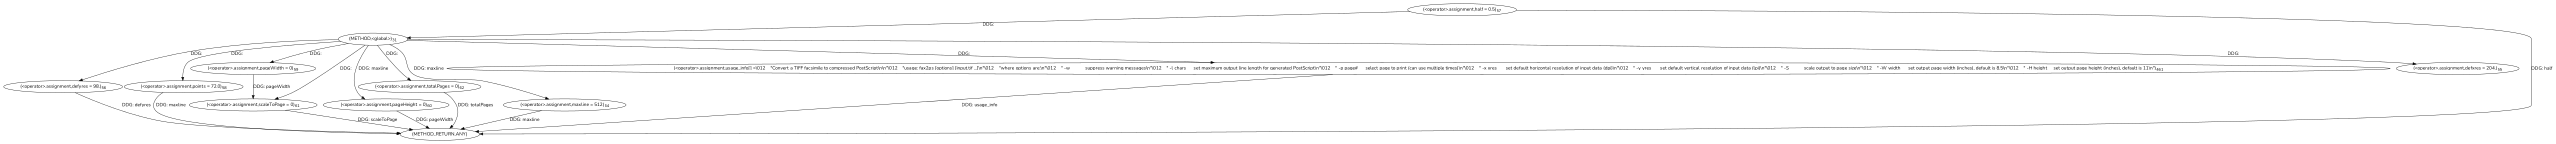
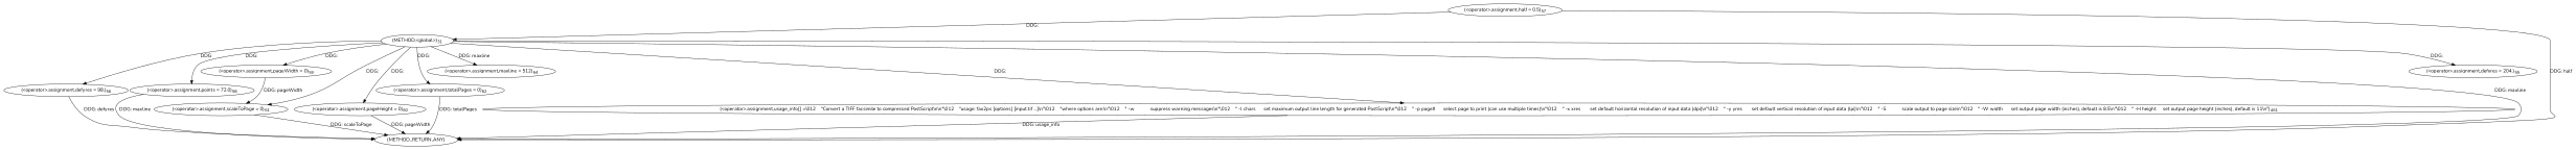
  digraph {
    fontname=Nunito
    node [fontname=Nunito]
    edge [fontname=Nunito]
    n1 [label=<(METHOD,&lt;global&gt;)<SUB>31</SUB>>]
    n2 [label=<(&lt;operator&gt;.assignment,defxres = 204.)<SUB>55</SUB>>]
    n3 [label=<(&lt;operator&gt;.assignment,defyres = 98.)<SUB>56</SUB>>]
    n4 [label=<(&lt;operator&gt;.assignment,points = 72.0)<SUB>58</SUB>>]
    n5 [label=<(&lt;operator&gt;.assignment,pageWidth = 0)<SUB>59</SUB>>]
    n6 [label=<(&lt;operator&gt;.assignment,pageHeight = 0)<SUB>60</SUB>>]
    n7 [label=<(&lt;operator&gt;.assignment,scaleToPage = 0)<SUB>61</SUB>>]
    n8 [label=<(&lt;operator&gt;.assignment,totalPages = 0)<SUB>62</SUB>>]
    n9 [label=<(&lt;operator&gt;.assignment,maxline = 512)<SUB>64</SUB>>]
    n10 [label=<(&lt;operator&gt;.assignment,usage_info[] =\012    &quot;Convert a TIFF facsimile to compressed PostScript\n\n&quot;\012    &quot;usage: fax2ps [options] [input.tif ...]\n&quot;\012    &quot;where options are:\n&quot;\012    &quot; -w            suppress warning messages\n&quot;\012    &quot; -l chars      set maximum output line length for generated PostScript\n&quot;\012    &quot; -p page#      select page to print (can use multiple times)\n&quot;\012    &quot; -x xres       set default horizontal resolution of input data (dpi)\n&quot;\012    &quot; -y yres       set default vertical resolution of input data (lpi)\n&quot;\012    &quot; -S            scale output to page size\n&quot;\012    &quot; -W width      set output page width (inches), default is 8.5\n&quot;\012    &quot; -H height     set output page height (inches), default is 11\n&quot;)<SUB>461</SUB>>]
    n11 [label=<(METHOD_RETURN,ANY)>]
    n12 [label=<(&lt;operator&gt;.assignment,half = 0.5)<SUB>57</SUB>>]
    n1 -> n2 [label="DDG: "]
    n1 -> n3 [label="DDG: "]
    n1 -> n4 [label="DDG: "]
    n1 -> n5 [label="DDG: "]
-   n1 -> n6 [label="DDG: maxline"]
+   n1 -> n6 [label="DDG: "]
    n1 -> n7 [label="DDG: "]
    n1 -> n8 [label="DDG: "]
    n1 -> n9 [label="DDG: maxline"]
    n1 -> n10 [label="DDG: "]
    n3 -> n11 [label="DDG: defyres"]
    n4 -> n11 [label="DDG: maxline"]
    n5 -> n7 [label="DDG: pageWidth"]
    n6 -> n11 [label="DDG: pageWidth"]
    n7 -> n11 [label="DDG: scaleToPage"]
    n8 -> n11 [label="DDG: totalPages"]
-   n9 -> n11 [label="DDG: maxline"]
+   n1 -> n11 [label="DDG: maxline"]
    n10 -> n11 [label="DDG: usage_info"]
    n12 -> n1 [label="DDG: "]
    n12 -> n11 [label="DDG: half"]
  }
